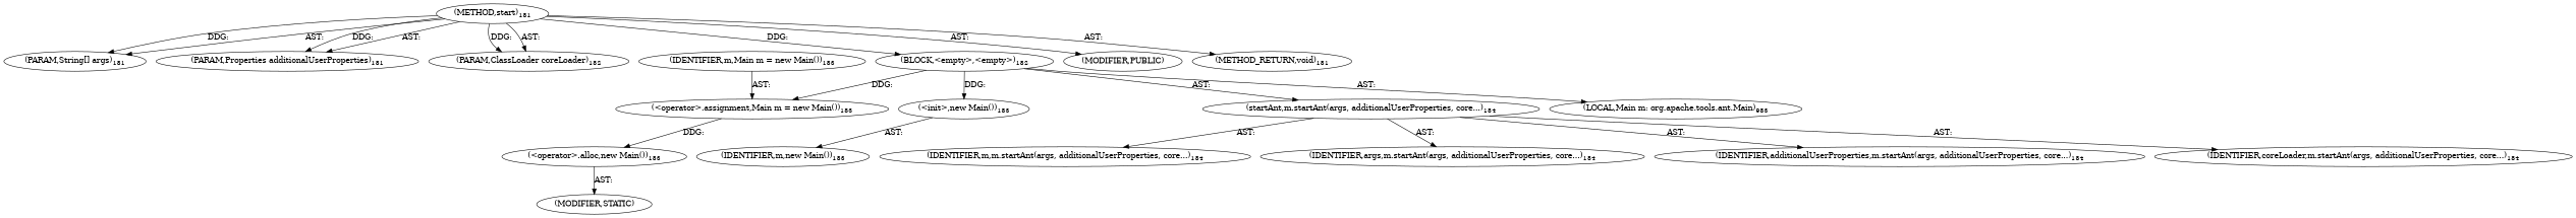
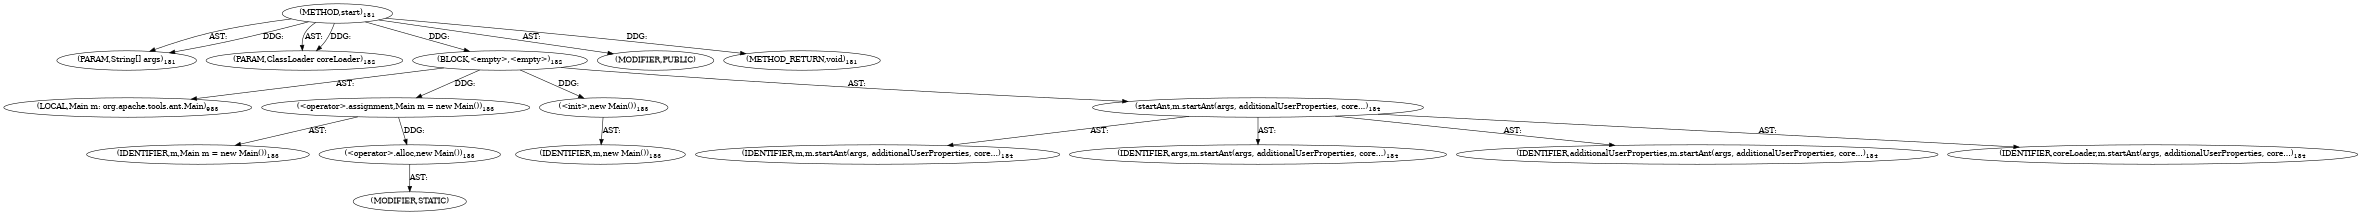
  digraph {
    n1 [label=<(METHOD,start)<SUB>181</SUB>>]
    n2 [label=<(PARAM,String[] args)<SUB>181</SUB>>]
-   n3 [label=<(PARAM,Properties additionalUserProperties)<SUB>181</SUB>>]
    n4 [label=<(PARAM,ClassLoader coreLoader)<SUB>182</SUB>>]
    n5 [label=<(BLOCK,&lt;empty&gt;,&lt;empty&gt;)<SUB>182</SUB>>]
    n6 [label=<(MODIFIER,PUBLIC)>]
    n7 [label=<(METHOD_RETURN,void)<SUB>181</SUB>>]
    n8 [label=<(LOCAL,Main m: org.apache.tools.ant.Main)<SUB>983</SUB>>]
    n9 [label=<(&lt;operator&gt;.assignment,Main m = new Main())<SUB>183</SUB>>]
    n10 [label=<(&lt;init&gt;,new Main())<SUB>183</SUB>>]
    n11 [label=<(startAnt,m.startAnt(args, additionalUserProperties, core...)<SUB>184</SUB>>]
    n12 [label=<(MODIFIER,STATIC)>]
    n13 [label=<(IDENTIFIER,m,Main m = new Main())<SUB>183</SUB>>]
    n14 [label=<(&lt;operator&gt;.alloc,new Main())<SUB>183</SUB>>]
    n15 [label=<(IDENTIFIER,m,new Main())<SUB>183</SUB>>]
    n16 [label=<(IDENTIFIER,m,m.startAnt(args, additionalUserProperties, core...)<SUB>184</SUB>>]
    n17 [label=<(IDENTIFIER,args,m.startAnt(args, additionalUserProperties, core...)<SUB>184</SUB>>]
    n18 [label=<(IDENTIFIER,additionalUserProperties,m.startAnt(args, additionalUserProperties, core...)<SUB>184</SUB>>]
    n19 [label=<(IDENTIFIER,coreLoader,m.startAnt(args, additionalUserProperties, core...)<SUB>184</SUB>>]
    n1 -> n2 [label="AST: "]
    n1 -> n2 [label="DDG: "]
-   n1 -> n3 [label="AST: "]
-   n1 -> n3 [label="DDG: "]
    n1 -> n4 [label="AST: "]
    n1 -> n4 [label="DDG: "]
    n1 -> n5 [label="DDG: "]
    n1 -> n6 [label="AST: "]
-   n1 -> n7 [label="AST: "]
+   n1 -> n7 [label="DDG: "]
    n5 -> n8 [label="AST: "]
    n5 -> n9 [label="DDG: "]
    n5 -> n10 [label="DDG: "]
    n5 -> n11 [label="AST: "]
-   n13 -> n9 [label="AST: "]
+   n9 -> n13 [label="AST: "]
    n9 -> n14 [label="DDG: "]
    n10 -> n15 [label="AST: "]
    n11 -> n16 [label="AST: "]
    n11 -> n17 [label="AST: "]
    n11 -> n18 [label="AST: "]
    n11 -> n19 [label="AST: "]
    n14 -> n12 [label="AST: "]
  }
